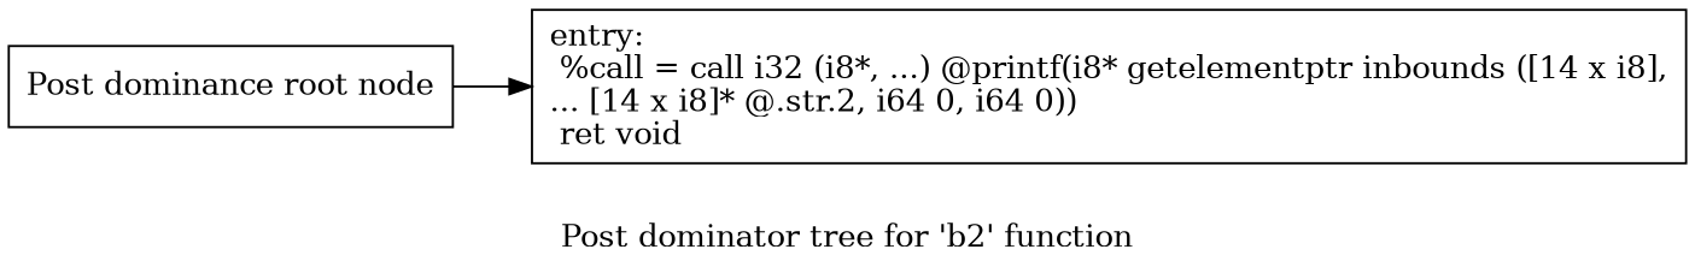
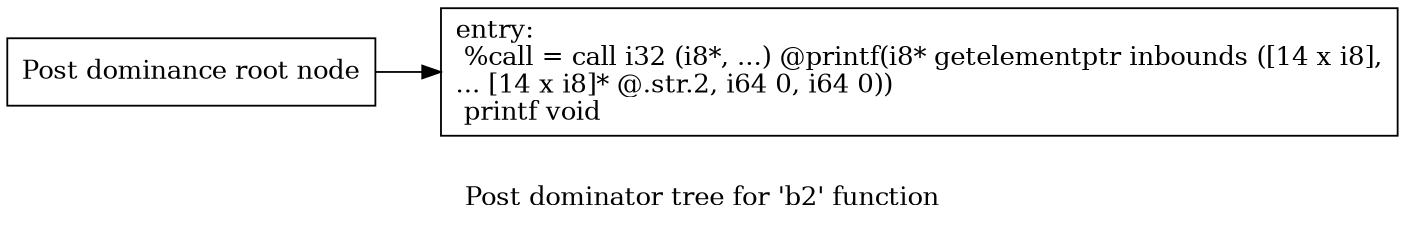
  digraph {
    label="Post dominator tree for 'b2' function"
    rankdir=LR
    node [shape=record]
    n1 [label="{Post dominance root node}"]
-   n2 [label="{entry:\l  %call = call i32 (i8*, ...) @printf(i8* getelementptr inbounds ([14 x i8],\l... [14 x i8]* @.str.2, i64 0, i64 0))\l  ret void\l}"]
+   n2 [label="{entry:\l  %call = call i32 (i8*, ...) @printf(i8* getelementptr inbounds ([14 x i8],\l... [14 x i8]* @.str.2, i64 0, i64 0))\l  printf void\l}"]
    n1 -> n2
  }
